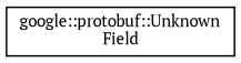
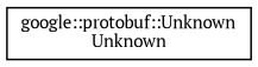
  digraph {
    rankdir=LR
    fontname="PT Serif"
-   n1 [color=black fillcolor=white fontname="PT Serif" fontsize=10 height=0.2 label="google::protobuf::Unknown\lField" shape=record style=filled width=0.4]
+   n1 [color=black fillcolor=white fontname="PT Serif" fontsize=10 height=0.2 label="google::protobuf::Unknown\lUnknown" shape=record style=filled width=0.4]
  }
